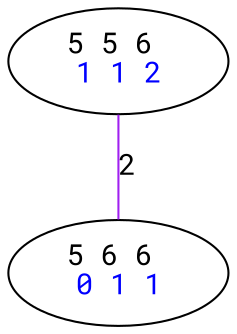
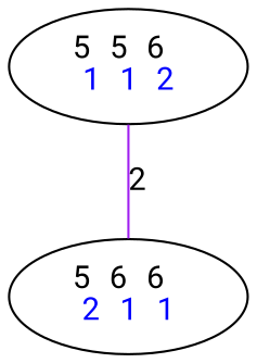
  graph {
    fontname="Roboto Mono"
    node [fontname="Roboto Mono"]
    n1 [label=<5 5 6 <BR/> <FONT COLOR="BLUE">1 1 2 </FONT>>]
-   n2 [label=<5 6 6 <BR/> <FONT COLOR="BLUE">0 1 1 </FONT>>]
+   n2 [label=<5 6 6 <BR/> <FONT COLOR="BLUE">2 1 1 </FONT>>]
    n1 -- n2 [label=2 color=purple fontname="Roboto Mono"]
  }
